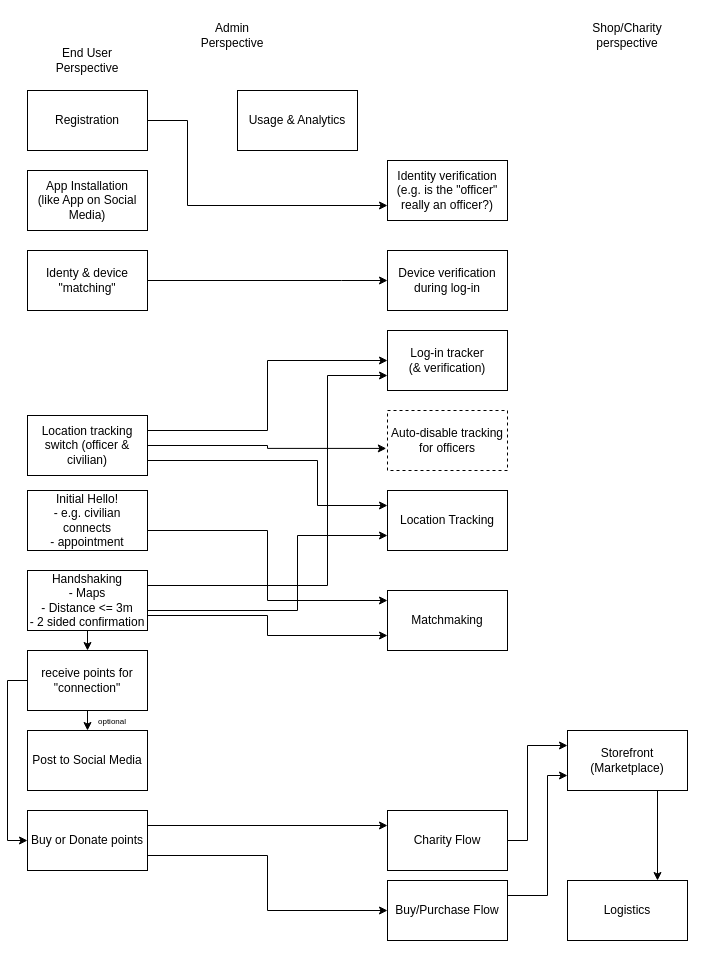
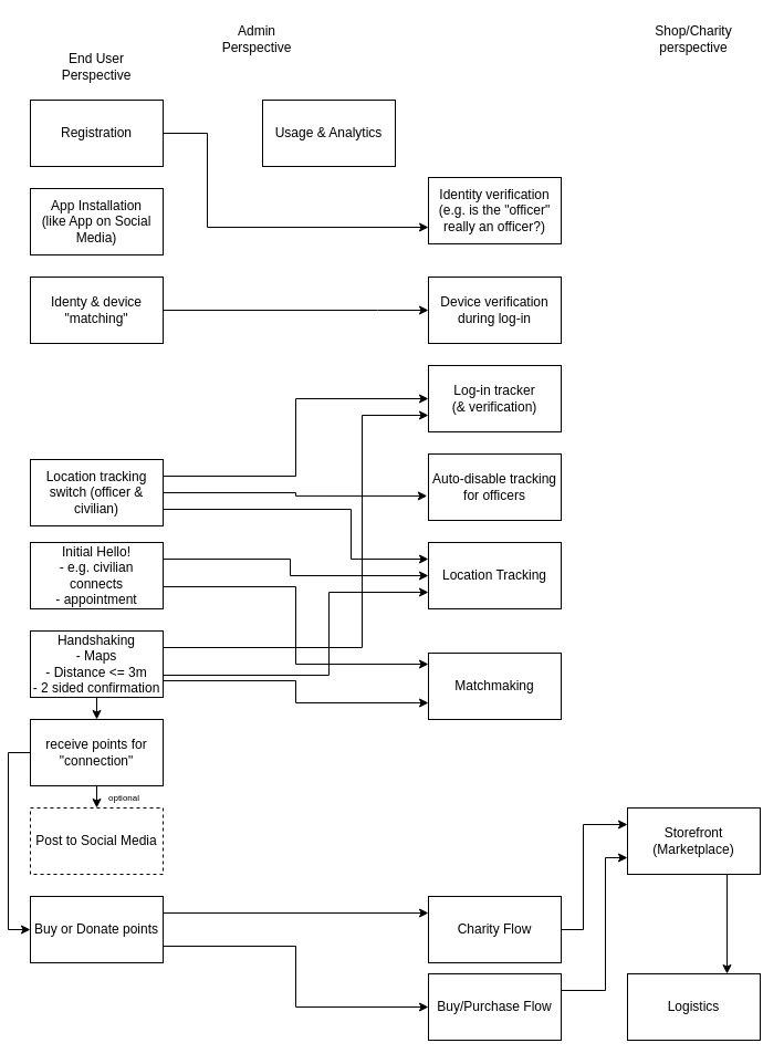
  <mxCell id="0" />
  <mxCell id="1" parent="0" />
  <mxCell id="2" style="edgeStyle=orthogonalEdgeStyle;rounded=0;orthogonalLoop=1;jettySize=auto;html=1;exitX=1;exitY=0.5;exitDx=0;exitDy=0;entryX=0;entryY=0.75;entryDx=0;entryDy=0;" parent="1" source="3" target="9" edge="1"><mxGeometry relative="1" as="geometry"><Array as="points"><mxPoint x="180" y="120" /><mxPoint x="180" y="205" /></Array></mxGeometry></mxCell>
  <mxCell id="3" value="Registration" style="rounded=0;whiteSpace=wrap;html=1;" parent="1" vertex="1"><mxGeometry x="20" y="90" width="120" height="60" as="geometry" /></mxCell>
  <mxCell id="4" value="App Installation&lt;br&gt;(like App on Social Media)" style="rounded=0;whiteSpace=wrap;html=1;" parent="1" vertex="1"><mxGeometry x="20" y="170" width="120" height="60" as="geometry" /></mxCell>
  <mxCell id="5" style="edgeStyle=orthogonalEdgeStyle;rounded=0;orthogonalLoop=1;jettySize=auto;html=1;entryX=0;entryY=0.5;entryDx=0;entryDy=0;" parent="1" source="6" target="10" edge="1"><mxGeometry relative="1" as="geometry"><Array as="points"><mxPoint x="334" y="280" /></Array></mxGeometry></mxCell>
  <mxCell id="6" value="Identy &amp;amp; device &quot;matching&quot;" style="rounded=0;whiteSpace=wrap;html=1;" parent="1" vertex="1"><mxGeometry x="20" y="250" width="120" height="60" as="geometry" /></mxCell>
  <mxCell id="7" value="End User Perspective" style="text;html=1;strokeColor=none;fillColor=none;align=center;verticalAlign=middle;whiteSpace=wrap;rounded=0;" parent="1" vertex="1"><mxGeometry x="50" y="45" width="60" height="30" as="geometry" /></mxCell>
  <mxCell id="8" value="Admin&lt;br&gt;Perspective" style="text;html=1;strokeColor=none;fillColor=none;align=center;verticalAlign=middle;whiteSpace=wrap;rounded=0;" parent="1" vertex="1"><mxGeometry x="195" y="20" width="60" height="30" as="geometry" /></mxCell>
  <mxCell id="9" value="Identity verification (e.g. is the &quot;officer&quot; really an officer?)" style="rounded=0;whiteSpace=wrap;html=1;" parent="1" vertex="1"><mxGeometry x="380" y="160" width="120" height="60" as="geometry" /></mxCell>
  <mxCell id="10" value="Device verification during log-in" style="rounded=0;whiteSpace=wrap;html=1;" parent="1" vertex="1"><mxGeometry x="380" y="250" width="120" height="60" as="geometry" /></mxCell>
  <mxCell id="11" value="Log-in tracker&lt;br&gt;(&amp;amp; verification)" style="rounded=0;whiteSpace=wrap;html=1;" parent="1" vertex="1"><mxGeometry x="380" y="330" width="120" height="60" as="geometry" /></mxCell>
  <mxCell id="12" style="edgeStyle=orthogonalEdgeStyle;rounded=0;orthogonalLoop=1;jettySize=auto;html=1;exitX=1;exitY=0.75;exitDx=0;exitDy=0;entryX=0;entryY=0.25;entryDx=0;entryDy=0;" parent="1" source="15" target="17" edge="1"><mxGeometry relative="1" as="geometry"><Array as="points"><mxPoint x="310" y="460" /><mxPoint x="310" y="505" /></Array></mxGeometry></mxCell>
  <mxCell id="13" style="edgeStyle=orthogonalEdgeStyle;rounded=0;orthogonalLoop=1;jettySize=auto;html=1;exitX=1;exitY=0.5;exitDx=0;exitDy=0;entryX=-0.01;entryY=0.632;entryDx=0;entryDy=0;entryPerimeter=0;" parent="1" source="15" target="16" edge="1"><mxGeometry relative="1" as="geometry" /></mxCell>
  <mxCell id="14" style="edgeStyle=orthogonalEdgeStyle;rounded=0;orthogonalLoop=1;jettySize=auto;html=1;exitX=1;exitY=0.25;exitDx=0;exitDy=0;entryX=0;entryY=0.5;entryDx=0;entryDy=0;" parent="1" source="15" target="11" edge="1"><mxGeometry relative="1" as="geometry" /></mxCell>
  <mxCell id="15" value="Location tracking switch (officer &amp;amp; civilian)" style="rounded=0;whiteSpace=wrap;html=1;" parent="1" vertex="1"><mxGeometry x="20" y="415" width="120" height="60" as="geometry" /></mxCell>
- <mxCell id="16" value="Auto-disable tracking for officers" style="rounded=0;whiteSpace=wrap;html=1;dashed=1;" parent="1" vertex="1"><mxGeometry x="380" y="410" width="120" height="60" as="geometry" /></mxCell>
+ <mxCell id="16" value="Auto-disable tracking for officers" style="rounded=0;whiteSpace=wrap;html=1;" parent="1" vertex="1"><mxGeometry x="380" y="410" width="120" height="60" as="geometry" /></mxCell>
  <mxCell id="17" value="Location Tracking" style="rounded=0;whiteSpace=wrap;html=1;" parent="1" vertex="1"><mxGeometry x="380" y="490" width="120" height="60" as="geometry" /></mxCell>
  <mxCell id="18" value="Matchmaking" style="rounded=0;whiteSpace=wrap;html=1;" parent="1" vertex="1"><mxGeometry x="380" y="590" width="120" height="60" as="geometry" /></mxCell>
  <mxCell id="19" style="edgeStyle=orthogonalEdgeStyle;rounded=0;orthogonalLoop=1;jettySize=auto;html=1;" parent="1" edge="1"><mxGeometry relative="1" as="geometry"><mxPoint x="140" y="530" as="sourcePoint" /><mxPoint x="380" y="600" as="targetPoint" /><Array as="points"><mxPoint x="260" y="530" /><mxPoint x="260" y="600" /><mxPoint x="380" y="600" /></Array></mxGeometry></mxCell>
+ <mxCell id="20" style="edgeStyle=orthogonalEdgeStyle;rounded=0;orthogonalLoop=1;jettySize=auto;html=1;exitX=1;exitY=0.25;exitDx=0;exitDy=0;entryX=0;entryY=0.5;entryDx=0;entryDy=0;" parent="1" source="21" target="17" edge="1"><mxGeometry relative="1" as="geometry"><mxPoint x="370" y="530" as="targetPoint" /><Array as="points"><mxPoint x="255" y="505" /><mxPoint x="255" y="520" /></Array></mxGeometry></mxCell>
  <mxCell id="21" value="Initial Hello!&lt;br&gt;- e.g. civilian connects&lt;br&gt;- appointment" style="rounded=0;whiteSpace=wrap;html=1;" parent="1" vertex="1"><mxGeometry x="20" y="490" width="120" height="60" as="geometry" /></mxCell>
  <mxCell id="22" style="edgeStyle=orthogonalEdgeStyle;rounded=0;orthogonalLoop=1;jettySize=auto;html=1;exitX=1;exitY=0.75;exitDx=0;exitDy=0;entryX=0;entryY=0.75;entryDx=0;entryDy=0;" parent="1" source="26" target="18" edge="1"><mxGeometry relative="1" as="geometry" /></mxCell>
  <mxCell id="23" style="edgeStyle=orthogonalEdgeStyle;rounded=0;orthogonalLoop=1;jettySize=auto;html=1;exitX=1;exitY=0.5;exitDx=0;exitDy=0;entryX=0;entryY=0.75;entryDx=0;entryDy=0;" parent="1" source="26" target="17" edge="1"><mxGeometry relative="1" as="geometry"><Array as="points"><mxPoint x="140" y="610" /><mxPoint x="290" y="610" /><mxPoint x="290" y="535" /></Array></mxGeometry></mxCell>
  <mxCell id="24" style="edgeStyle=orthogonalEdgeStyle;rounded=0;orthogonalLoop=1;jettySize=auto;html=1;exitX=0.5;exitY=1;exitDx=0;exitDy=0;entryX=0.5;entryY=0;entryDx=0;entryDy=0;" parent="1" source="26" target="29" edge="1"><mxGeometry relative="1" as="geometry" /></mxCell>
  <mxCell id="25" style="edgeStyle=orthogonalEdgeStyle;rounded=0;orthogonalLoop=1;jettySize=auto;html=1;exitX=1;exitY=0.25;exitDx=0;exitDy=0;entryX=0;entryY=0.75;entryDx=0;entryDy=0;" parent="1" source="26" target="11" edge="1"><mxGeometry relative="1" as="geometry"><Array as="points"><mxPoint x="320" y="585" /><mxPoint x="320" y="375" /></Array></mxGeometry></mxCell>
  <mxCell id="26" value="Handshaking&lt;br&gt;- Maps&lt;br&gt;- Distance &amp;lt;= 3m&lt;br&gt;- 2 sided confirmation" style="rounded=0;whiteSpace=wrap;html=1;" parent="1" vertex="1"><mxGeometry x="20" y="570" width="120" height="60" as="geometry" /></mxCell>
  <mxCell id="27" style="edgeStyle=orthogonalEdgeStyle;rounded=0;orthogonalLoop=1;jettySize=auto;html=1;exitX=0.5;exitY=1;exitDx=0;exitDy=0;entryX=0.5;entryY=0;entryDx=0;entryDy=0;" parent="1" source="29" target="30" edge="1"><mxGeometry relative="1" as="geometry" /></mxCell>
  <mxCell id="28" style="edgeStyle=orthogonalEdgeStyle;rounded=0;orthogonalLoop=1;jettySize=auto;html=1;exitX=0;exitY=0.5;exitDx=0;exitDy=0;entryX=0;entryY=0.5;entryDx=0;entryDy=0;" parent="1" source="29" target="33" edge="1"><mxGeometry relative="1" as="geometry" /></mxCell>
  <mxCell id="29" value="receive points for &quot;connection&quot;" style="rounded=0;whiteSpace=wrap;html=1;" parent="1" vertex="1"><mxGeometry x="20" y="650" width="120" height="60" as="geometry" /></mxCell>
- <mxCell id="30" value="Post to Social Media" style="rounded=0;whiteSpace=wrap;html=1;" parent="1" vertex="1"><mxGeometry x="20" y="730" width="120" height="60" as="geometry" /></mxCell>
+ <mxCell id="30" value="Post to Social Media" style="rounded=0;whiteSpace=wrap;html=1;dashed=1;" parent="1" vertex="1"><mxGeometry x="20" y="730" width="120" height="60" as="geometry" /></mxCell>
  <mxCell id="31" style="edgeStyle=orthogonalEdgeStyle;rounded=0;orthogonalLoop=1;jettySize=auto;html=1;exitX=1;exitY=0.25;exitDx=0;exitDy=0;entryX=0;entryY=0.25;entryDx=0;entryDy=0;" parent="1" source="33" target="36" edge="1"><mxGeometry relative="1" as="geometry" /></mxCell>
  <mxCell id="32" style="edgeStyle=orthogonalEdgeStyle;rounded=0;orthogonalLoop=1;jettySize=auto;html=1;exitX=1;exitY=0.75;exitDx=0;exitDy=0;entryX=0;entryY=0.5;entryDx=0;entryDy=0;" parent="1" source="33" target="38" edge="1"><mxGeometry relative="1" as="geometry" /></mxCell>
  <mxCell id="33" value="Buy or Donate points" style="rounded=0;whiteSpace=wrap;html=1;" parent="1" vertex="1"><mxGeometry x="20" y="810" width="120" height="60" as="geometry" /></mxCell>
  <mxCell id="34" value="Usage &amp;amp; Analytics" style="rounded=0;whiteSpace=wrap;html=1;" parent="1" vertex="1"><mxGeometry x="230" y="90" width="120" height="60" as="geometry" /></mxCell>
  <mxCell id="35" style="edgeStyle=orthogonalEdgeStyle;rounded=0;orthogonalLoop=1;jettySize=auto;html=1;exitX=1;exitY=0.5;exitDx=0;exitDy=0;entryX=0;entryY=0.25;entryDx=0;entryDy=0;" parent="1" source="36" target="40" edge="1"><mxGeometry relative="1" as="geometry"><Array as="points"><mxPoint x="520" y="840" /><mxPoint x="520" y="745" /></Array></mxGeometry></mxCell>
  <mxCell id="36" value="Charity Flow" style="rounded=0;whiteSpace=wrap;html=1;" parent="1" vertex="1"><mxGeometry x="380" y="810" width="120" height="60" as="geometry" /></mxCell>
  <mxCell id="37" style="edgeStyle=orthogonalEdgeStyle;rounded=0;orthogonalLoop=1;jettySize=auto;html=1;exitX=1;exitY=0.25;exitDx=0;exitDy=0;entryX=0;entryY=0.75;entryDx=0;entryDy=0;" parent="1" source="38" target="40" edge="1"><mxGeometry relative="1" as="geometry"><Array as="points"><mxPoint x="540" y="895" /><mxPoint x="540" y="775" /></Array></mxGeometry></mxCell>
  <mxCell id="38" value="Buy/Purchase Flow" style="rounded=0;whiteSpace=wrap;html=1;" parent="1" vertex="1"><mxGeometry x="380" y="880" width="120" height="60" as="geometry" /></mxCell>
  <mxCell id="39" style="edgeStyle=orthogonalEdgeStyle;rounded=0;orthogonalLoop=1;jettySize=auto;html=1;exitX=0.75;exitY=1;exitDx=0;exitDy=0;entryX=0.75;entryY=0;entryDx=0;entryDy=0;" parent="1" source="40" target="42" edge="1"><mxGeometry relative="1" as="geometry" /></mxCell>
  <mxCell id="40" value="Storefront&lt;br&gt;(Marketplace)" style="rounded=0;whiteSpace=wrap;html=1;" parent="1" vertex="1"><mxGeometry x="560" y="730" width="120" height="60" as="geometry" /></mxCell>
  <mxCell id="41" value="Shop/Charity&lt;br&gt;perspective" style="text;html=1;strokeColor=none;fillColor=none;align=center;verticalAlign=middle;whiteSpace=wrap;rounded=0;" parent="1" vertex="1"><mxGeometry x="590" y="20" width="60" height="30" as="geometry" /></mxCell>
  <mxCell id="42" value="Logistics" style="rounded=0;whiteSpace=wrap;html=1;" parent="1" vertex="1"><mxGeometry x="560" y="880" width="120" height="60" as="geometry" /></mxCell>
  <mxCell id="43" value="&lt;font style=&quot;font-size: 8px;&quot;&gt;optional&lt;/font&gt;" style="text;html=1;strokeColor=none;fillColor=none;align=center;verticalAlign=middle;whiteSpace=wrap;rounded=0;" parent="1" vertex="1"><mxGeometry x="80" y="710" width="50" height="20" as="geometry" /></mxCell>
